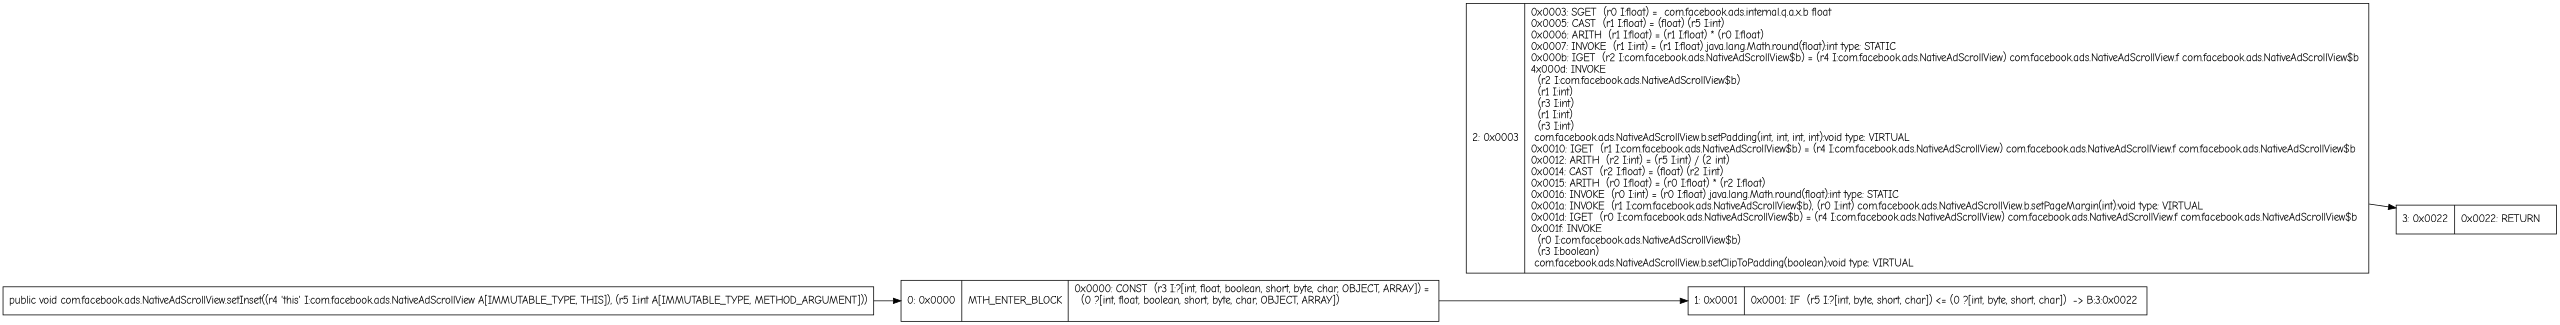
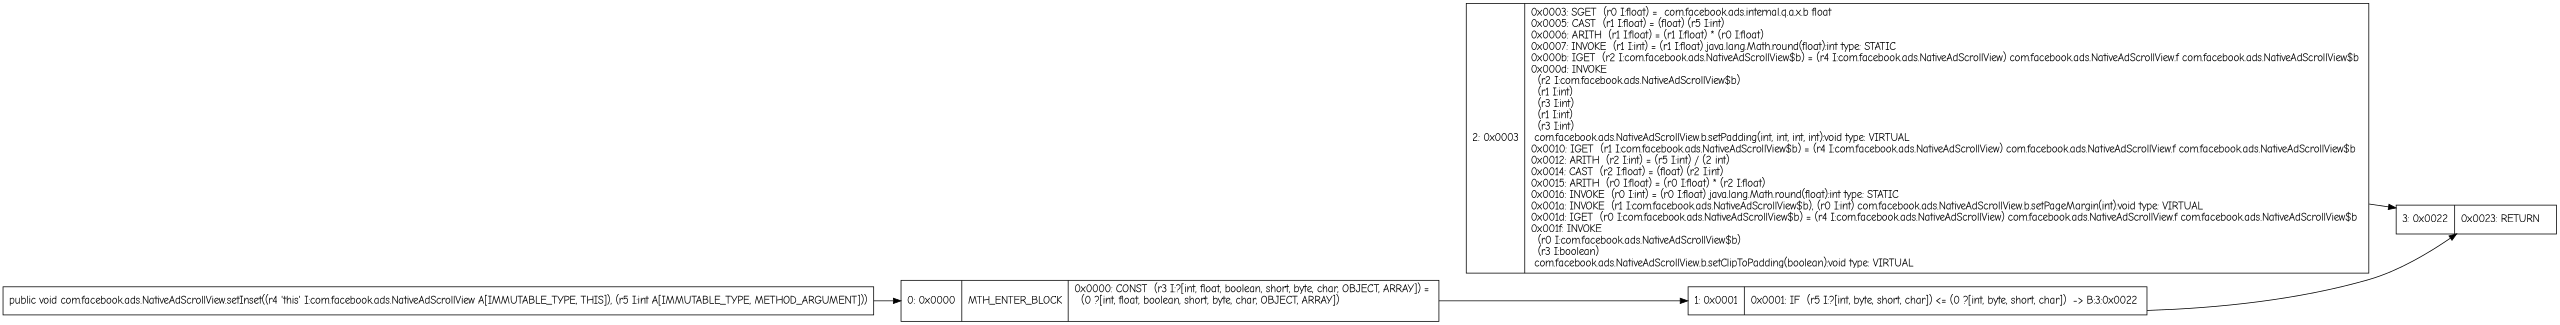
  digraph {
    fontname="Comic Neue"
    rankdir=LR
    node [fontname="Comic Neue" shape=record]
    edge [fontname="Comic Neue"]
    n1 [label="{0\:\ 0x0000|MTH_ENTER_BLOCK\l|0x0000: CONST  (r3 I:?[int, float, boolean, short, byte, char, OBJECT, ARRAY]) = \l  (0 ?[int, float, boolean, short, byte, char, OBJECT, ARRAY])\l \l}"]
    n2 [label="{1\:\ 0x0001|0x0001: IF  (r5 I:?[int, byte, short, char]) \<= (0 ?[int, byte, short, char])  \-\> B:3:0x0022 \l}"]
-   n3 [label="{3\:\ 0x0022|0x0022: RETURN   \l}"]
-   n4 [label="{2\:\ 0x0003|0x0003: SGET  (r0 I:float) =  com.facebook.ads.internal.q.a.x.b float \l0x0005: CAST  (r1 I:float) = (float) (r5 I:int) \l0x0006: ARITH  (r1 I:float) = (r1 I:float) * (r0 I:float) \l0x0007: INVOKE  (r1 I:int) = (r1 I:float) java.lang.Math.round(float):int type: STATIC \l0x000b: IGET  (r2 I:com.facebook.ads.NativeAdScrollView$b) = (r4 I:com.facebook.ads.NativeAdScrollView) com.facebook.ads.NativeAdScrollView.f com.facebook.ads.NativeAdScrollView$b \l4x000d: INVOKE  \l  (r2 I:com.facebook.ads.NativeAdScrollView$b)\l  (r1 I:int)\l  (r3 I:int)\l  (r1 I:int)\l  (r3 I:int)\l com.facebook.ads.NativeAdScrollView.b.setPadding(int, int, int, int):void type: VIRTUAL \l0x0010: IGET  (r1 I:com.facebook.ads.NativeAdScrollView$b) = (r4 I:com.facebook.ads.NativeAdScrollView) com.facebook.ads.NativeAdScrollView.f com.facebook.ads.NativeAdScrollView$b \l0x0012: ARITH  (r2 I:int) = (r5 I:int) \/ (2 int) \l0x0014: CAST  (r2 I:float) = (float) (r2 I:int) \l0x0015: ARITH  (r0 I:float) = (r0 I:float) * (r2 I:float) \l0x0016: INVOKE  (r0 I:int) = (r0 I:float) java.lang.Math.round(float):int type: STATIC \l0x001a: INVOKE  (r1 I:com.facebook.ads.NativeAdScrollView$b), (r0 I:int) com.facebook.ads.NativeAdScrollView.b.setPageMargin(int):void type: VIRTUAL \l0x001d: IGET  (r0 I:com.facebook.ads.NativeAdScrollView$b) = (r4 I:com.facebook.ads.NativeAdScrollView) com.facebook.ads.NativeAdScrollView.f com.facebook.ads.NativeAdScrollView$b \l0x001f: INVOKE  \l  (r0 I:com.facebook.ads.NativeAdScrollView$b)\l  (r3 I:boolean)\l com.facebook.ads.NativeAdScrollView.b.setClipToPadding(boolean):void type: VIRTUAL \l}"]
+   n3 [label="{3\:\ 0x0022|0x0023: RETURN   \l}"]
+   n4 [label="{2\:\ 0x0003|0x0003: SGET  (r0 I:float) =  com.facebook.ads.internal.q.a.x.b float \l0x0005: CAST  (r1 I:float) = (float) (r5 I:int) \l0x0006: ARITH  (r1 I:float) = (r1 I:float) * (r0 I:float) \l0x0007: INVOKE  (r1 I:int) = (r1 I:float) java.lang.Math.round(float):int type: STATIC \l0x000b: IGET  (r2 I:com.facebook.ads.NativeAdScrollView$b) = (r4 I:com.facebook.ads.NativeAdScrollView) com.facebook.ads.NativeAdScrollView.f com.facebook.ads.NativeAdScrollView$b \l0x000d: INVOKE  \l  (r2 I:com.facebook.ads.NativeAdScrollView$b)\l  (r1 I:int)\l  (r3 I:int)\l  (r1 I:int)\l  (r3 I:int)\l com.facebook.ads.NativeAdScrollView.b.setPadding(int, int, int, int):void type: VIRTUAL \l0x0010: IGET  (r1 I:com.facebook.ads.NativeAdScrollView$b) = (r4 I:com.facebook.ads.NativeAdScrollView) com.facebook.ads.NativeAdScrollView.f com.facebook.ads.NativeAdScrollView$b \l0x0012: ARITH  (r2 I:int) = (r5 I:int) \/ (2 int) \l0x0014: CAST  (r2 I:float) = (float) (r2 I:int) \l0x0015: ARITH  (r0 I:float) = (r0 I:float) * (r2 I:float) \l0x0016: INVOKE  (r0 I:int) = (r0 I:float) java.lang.Math.round(float):int type: STATIC \l0x001a: INVOKE  (r1 I:com.facebook.ads.NativeAdScrollView$b), (r0 I:int) com.facebook.ads.NativeAdScrollView.b.setPageMargin(int):void type: VIRTUAL \l0x001d: IGET  (r0 I:com.facebook.ads.NativeAdScrollView$b) = (r4 I:com.facebook.ads.NativeAdScrollView) com.facebook.ads.NativeAdScrollView.f com.facebook.ads.NativeAdScrollView$b \l0x001f: INVOKE  \l  (r0 I:com.facebook.ads.NativeAdScrollView$b)\l  (r3 I:boolean)\l com.facebook.ads.NativeAdScrollView.b.setClipToPadding(boolean):void type: VIRTUAL \l}"]
    n5 [label="{public void com.facebook.ads.NativeAdScrollView.setInset((r4 'this' I:com.facebook.ads.NativeAdScrollView A[IMMUTABLE_TYPE, THIS]), (r5 I:int A[IMMUTABLE_TYPE, METHOD_ARGUMENT])) }"]
    n1 -> n2
+   n2 -> n3
    n4 -> n3
    n5 -> n1
  }
